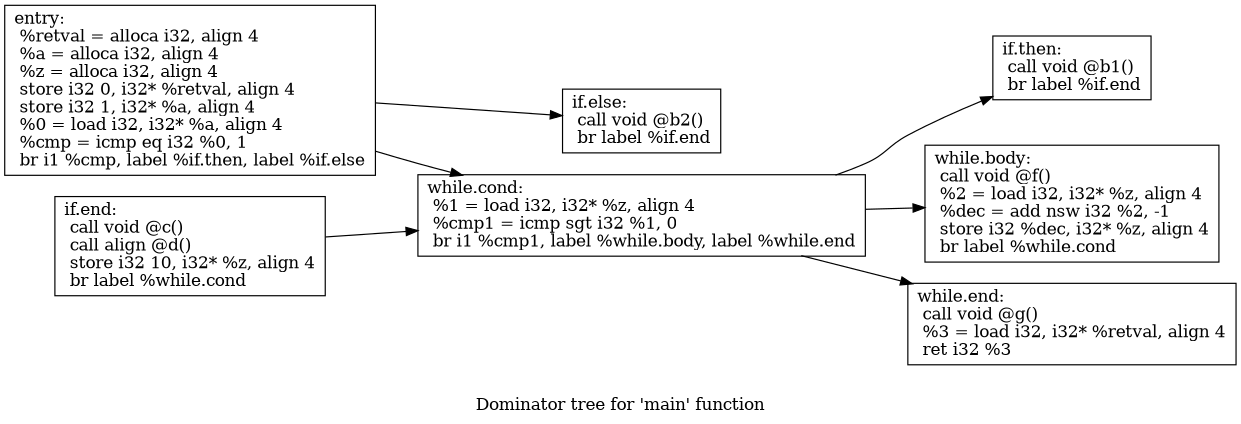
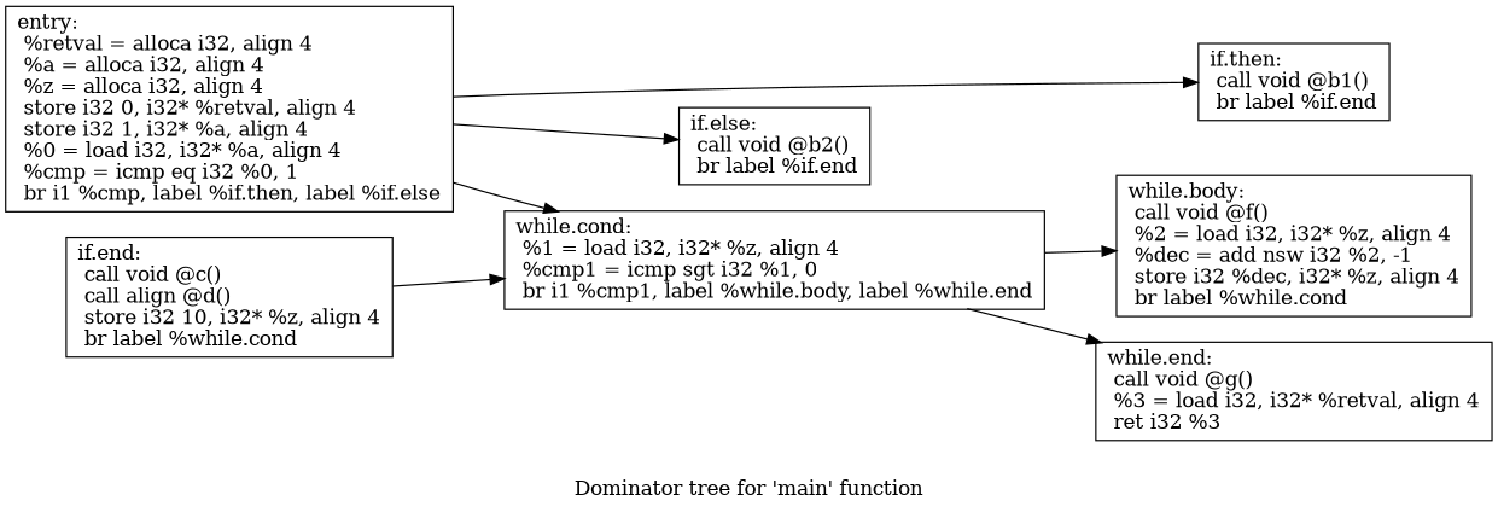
  digraph {
    label="Dominator tree for 'main' function"
    rankdir=LR
    node [shape=record]
    n1 [label="{entry:\l  %retval = alloca i32, align 4\l  %a = alloca i32, align 4\l  %z = alloca i32, align 4\l  store i32 0, i32* %retval, align 4\l  store i32 1, i32* %a, align 4\l  %0 = load i32, i32* %a, align 4\l  %cmp = icmp eq i32 %0, 1\l  br i1 %cmp, label %if.then, label %if.else\l}"]
    n2 [label="{if.then:                                          \l  call void @b1()\l  br label %if.end\l}"]
    n3 [label="{if.else:                                          \l  call void @b2()\l  br label %if.end\l}"]
    n4 [label="{while.cond:                                       \l  %1 = load i32, i32* %z, align 4\l  %cmp1 = icmp sgt i32 %1, 0\l  br i1 %cmp1, label %while.body, label %while.end\l}"]
    n5 [label="{if.end:                                           \l  call void @c()\l  call align @d()\l  store i32 10, i32* %z, align 4\l  br label %while.cond\l}"]
    n6 [label="{while.body:                                       \l  call void @f()\l  %2 = load i32, i32* %z, align 4\l  %dec = add nsw i32 %2, -1\l  store i32 %dec, i32* %z, align 4\l  br label %while.cond\l}"]
    n7 [label="{while.end:                                        \l  call void @g()\l  %3 = load i32, i32* %retval, align 4\l  ret i32 %3\l}"]
-   n4 -> n2
+   n1 -> n2
    n1 -> n3
    n1 -> n4
    n4 -> n6
    n4 -> n7
    n5 -> n4
  }
